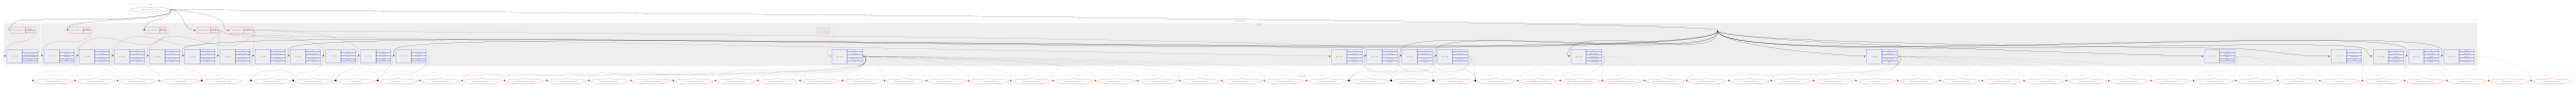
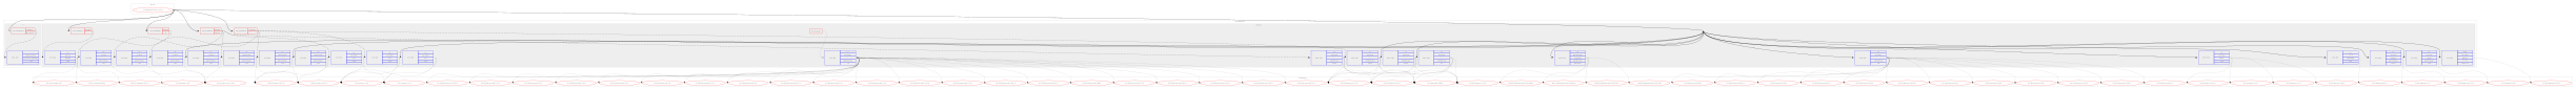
  digraph {
    compound=true
    concentrate=true
    fontname=Montserrat
    fontsize=10
    newrank=true
    rankdir=TB
    ranksep=1.5
    node [color=red fontname=Montserrat fontsize=10]
    edge [arrowhead=vee fontname=Montserrat headport=w style=dotted tailport=e weight=100]
    n1 [label="x11-libs/libxkbcommon-0.6.0" width=4]
    n2 [color=blue label=<<TABLE BORDER="0" CELLBORDER="1" CELLSPACING="0" CELLPADDING="4" WIDTH="220"><TR><TD ROWSPAN="6" CELLPADDING="30">pack_dep</TD></TR><TR><TD WIDTH="110">no</TD></TR><TR><TD>sys-devel</TD></TR><TR><TD>automake</TD></TR><TR><TD>greaterequal</TD></TR><TR><TD>1.15</TD></TR></TABLE>> shape=none]
    n3 [label=<<TABLE BORDER="0" CELLBORDER="1" CELLSPACING="0" CELLPADDING="4"><TR><TD CELLPADDING="10">any_of_group</TD></TR></TABLE>> shape=none]
    n4 [color=blue label=<<TABLE BORDER="0" CELLBORDER="1" CELLSPACING="0" CELLPADDING="4" WIDTH="220"><TR><TD ROWSPAN="6" CELLPADDING="30">pack_dep</TD></TR><TR><TD WIDTH="110">no</TD></TR><TR><TD>x11-libs</TD></TR><TR><TD>libxcb</TD></TR><TR><TD>greaterequal</TD></TR><TR><TD>1.10</TD></TR></TABLE>> shape=none]
    n5 [label=<<TABLE BORDER="0" CELLBORDER="1" CELLSPACING="0" CELLPADDING="4"><TR><TD ROWSPAN="3" CELLPADDING="10">use_conditional</TD></TR><TR><TD>positive</TD></TR><TR><TD>X</TD></TR></TABLE>> shape=none]
    n6 [color=blue label=<<TABLE BORDER="0" CELLBORDER="1" CELLSPACING="0" CELLPADDING="4" WIDTH="220"><TR><TD ROWSPAN="6" CELLPADDING="30">pack_dep</TD></TR><TR><TD WIDTH="110">no</TD></TR><TR><TD>app-doc</TD></TR><TR><TD>doxygen</TD></TR><TR><TD>none</TD></TR><TR><TD></TD></TR></TABLE>> shape=none]
    n7 [label=<<TABLE BORDER="0" CELLBORDER="1" CELLSPACING="0" CELLPADDING="4"><TR><TD ROWSPAN="3" CELLPADDING="10">use_conditional</TD></TR><TR><TD>positive</TD></TR><TR><TD>doc</TD></TR></TABLE>> shape=none]
    n8 [color=blue label=<<TABLE BORDER="0" CELLBORDER="1" CELLSPACING="0" CELLPADDING="4" WIDTH="220"><TR><TD ROWSPAN="6" CELLPADDING="30">pack_dep</TD></TR><TR><TD WIDTH="110">no</TD></TR><TR><TD>sys-devel</TD></TR><TR><TD>libtool</TD></TR><TR><TD>greaterequal</TD></TR><TR><TD>2.2.6a</TD></TR></TABLE>> shape=none]
    n9 [color=blue label=<<TABLE BORDER="0" CELLBORDER="1" CELLSPACING="0" CELLPADDING="4" WIDTH="220"><TR><TD ROWSPAN="6" CELLPADDING="30">pack_dep</TD></TR><TR><TD WIDTH="110">no</TD></TR><TR><TD>sys-devel</TD></TR><TR><TD>m4</TD></TR><TR><TD>none</TD></TR><TR><TD></TD></TR></TABLE>> shape=none]
    n10 [color=blue label=<<TABLE BORDER="0" CELLBORDER="1" CELLSPACING="0" CELLPADDING="4" WIDTH="220"><TR><TD ROWSPAN="6" CELLPADDING="30">pack_dep</TD></TR><TR><TD WIDTH="110">no</TD></TR><TR><TD>x11-misc</TD></TR><TR><TD>util-macros</TD></TR><TR><TD>greaterequal</TD></TR><TR><TD>1.18</TD></TR></TABLE>> shape=none]
    n11 [color=blue label=<<TABLE BORDER="0" CELLBORDER="1" CELLSPACING="0" CELLPADDING="4" WIDTH="220"><TR><TD ROWSPAN="6" CELLPADDING="30">pack_dep</TD></TR><TR><TD WIDTH="110">no</TD></TR><TR><TD>media-fonts</TD></TR><TR><TD>font-util</TD></TR><TR><TD>greaterequal</TD></TR><TR><TD>1.2.0</TD></TR></TABLE>> shape=none]
    n12 [label=<<TABLE BORDER="0" CELLBORDER="1" CELLSPACING="0" CELLPADDING="4"><TR><TD ROWSPAN="3" CELLPADDING="10">use_conditional</TD></TR><TR><TD>positive</TD></TR><TR><TD>ppc-aix</TD></TR></TABLE>> shape=none]
    n13 [color=blue label=<<TABLE BORDER="0" CELLBORDER="1" CELLSPACING="0" CELLPADDING="4" WIDTH="220"><TR><TD ROWSPAN="6" CELLPADDING="30">pack_dep</TD></TR><TR><TD WIDTH="110">no</TD></TR><TR><TD>sys-devel</TD></TR><TR><TD>libtool</TD></TR><TR><TD>greaterequal</TD></TR><TR><TD>2.2.6a</TD></TR></TABLE>> shape=none]
    n14 [color=blue label=<<TABLE BORDER="0" CELLBORDER="1" CELLSPACING="0" CELLPADDING="4" WIDTH="220"><TR><TD ROWSPAN="6" CELLPADDING="30">pack_dep</TD></TR><TR><TD WIDTH="110">no</TD></TR><TR><TD>sys-devel</TD></TR><TR><TD>m4</TD></TR><TR><TD>none</TD></TR><TR><TD></TD></TR></TABLE>> shape=none]
    n15 [color=blue label=<<TABLE BORDER="0" CELLBORDER="1" CELLSPACING="0" CELLPADDING="4" WIDTH="220"><TR><TD ROWSPAN="6" CELLPADDING="30">pack_dep</TD></TR><TR><TD WIDTH="110">no</TD></TR><TR><TD>x11-misc</TD></TR><TR><TD>util-macros</TD></TR><TR><TD>greaterequal</TD></TR><TR><TD>1.18</TD></TR></TABLE>> shape=none]
    n16 [color=blue label=<<TABLE BORDER="0" CELLBORDER="1" CELLSPACING="0" CELLPADDING="4" WIDTH="220"><TR><TD ROWSPAN="6" CELLPADDING="30">pack_dep</TD></TR><TR><TD WIDTH="110">no</TD></TR><TR><TD>media-fonts</TD></TR><TR><TD>font-util</TD></TR><TR><TD>greaterequal</TD></TR><TR><TD>1.2.0</TD></TR></TABLE>> shape=none]
    n17 [label=<<TABLE BORDER="0" CELLBORDER="1" CELLSPACING="0" CELLPADDING="4"><TR><TD ROWSPAN="3" CELLPADDING="10">use_conditional</TD></TR><TR><TD>positive</TD></TR><TR><TD>x86-winnt</TD></TR></TABLE>> shape=none]
    n18 [color=blue label=<<TABLE BORDER="0" CELLBORDER="1" CELLSPACING="0" CELLPADDING="4" WIDTH="220"><TR><TD ROWSPAN="6" CELLPADDING="30">pack_dep</TD></TR><TR><TD WIDTH="110">no</TD></TR><TR><TD>app-portage</TD></TR><TR><TD>elt-patches</TD></TR><TR><TD>greaterequal</TD></TR><TR><TD>20170422</TD></TR></TABLE>> shape=none]
    n19 [color=blue label=<<TABLE BORDER="0" CELLBORDER="1" CELLSPACING="0" CELLPADDING="4" WIDTH="220"><TR><TD ROWSPAN="6" CELLPADDING="30">pack_dep</TD></TR><TR><TD WIDTH="110">no</TD></TR><TR><TD>media-fonts</TD></TR><TR><TD>font-util</TD></TR><TR><TD>greaterequal</TD></TR><TR><TD>1.2.0</TD></TR></TABLE>> shape=none]
    n20 [color=blue label=<<TABLE BORDER="0" CELLBORDER="1" CELLSPACING="0" CELLPADDING="4" WIDTH="220"><TR><TD ROWSPAN="6" CELLPADDING="30">pack_dep</TD></TR><TR><TD WIDTH="110">no</TD></TR><TR><TD>sys-devel</TD></TR><TR><TD>autoconf</TD></TR><TR><TD>greaterequal</TD></TR><TR><TD>2.69</TD></TR></TABLE>> shape=none]
    n21 [color=blue label=<<TABLE BORDER="0" CELLBORDER="1" CELLSPACING="0" CELLPADDING="4" WIDTH="220"><TR><TD ROWSPAN="6" CELLPADDING="30">pack_dep</TD></TR><TR><TD WIDTH="110">no</TD></TR><TR><TD>sys-devel</TD></TR><TR><TD>bison</TD></TR><TR><TD>none</TD></TR><TR><TD></TD></TR></TABLE>> shape=none]
    n22 [color=blue label=<<TABLE BORDER="0" CELLBORDER="1" CELLSPACING="0" CELLPADDING="4" WIDTH="220"><TR><TD ROWSPAN="6" CELLPADDING="30">pack_dep</TD></TR><TR><TD WIDTH="110">no</TD></TR><TR><TD>sys-devel</TD></TR><TR><TD>libtool</TD></TR><TR><TD>greaterequal</TD></TR><TR><TD>2.2.6a</TD></TR></TABLE>> shape=none]
    n23 [color=blue label=<<TABLE BORDER="0" CELLBORDER="1" CELLSPACING="0" CELLPADDING="4" WIDTH="220"><TR><TD ROWSPAN="6" CELLPADDING="30">pack_dep</TD></TR><TR><TD WIDTH="110">no</TD></TR><TR><TD>sys-devel</TD></TR><TR><TD>libtool</TD></TR><TR><TD>greaterequal</TD></TR><TR><TD>2.4</TD></TR></TABLE>> shape=none]
    n24 [color=blue label=<<TABLE BORDER="0" CELLBORDER="1" CELLSPACING="0" CELLPADDING="4" WIDTH="220"><TR><TD ROWSPAN="6" CELLPADDING="30">pack_dep</TD></TR><TR><TD WIDTH="110">no</TD></TR><TR><TD>sys-devel</TD></TR><TR><TD>m4</TD></TR><TR><TD>none</TD></TR><TR><TD></TD></TR></TABLE>> shape=none]
    n25 [color=blue label=<<TABLE BORDER="0" CELLBORDER="1" CELLSPACING="0" CELLPADDING="4" WIDTH="220"><TR><TD ROWSPAN="6" CELLPADDING="30">pack_dep</TD></TR><TR><TD WIDTH="110">no</TD></TR><TR><TD>virtual</TD></TR><TR><TD>pkgconfig</TD></TR><TR><TD>none</TD></TR><TR><TD></TD></TR></TABLE>> shape=none]
    n26 [color=blue label=<<TABLE BORDER="0" CELLBORDER="1" CELLSPACING="0" CELLPADDING="4" WIDTH="220"><TR><TD ROWSPAN="6" CELLPADDING="30">pack_dep</TD></TR><TR><TD WIDTH="110">no</TD></TR><TR><TD>x11-misc</TD></TR><TR><TD>util-macros</TD></TR><TR><TD>greaterequal</TD></TR><TR><TD>1.18</TD></TR></TABLE>> shape=none]
    n27 [color=blue label=<<TABLE BORDER="0" CELLBORDER="1" CELLSPACING="0" CELLPADDING="4" WIDTH="220"><TR><TD ROWSPAN="6" CELLPADDING="30">pack_dep</TD></TR><TR><TD WIDTH="110">no</TD></TR><TR><TD>x11-proto</TD></TR><TR><TD>kbproto</TD></TR><TR><TD>greaterequal</TD></TR><TR><TD>1.0.6-r1</TD></TR></TABLE>> shape=none]
    n28 [color=blue label=<<TABLE BORDER="0" CELLBORDER="1" CELLSPACING="0" CELLPADDING="4" WIDTH="220"><TR><TD ROWSPAN="6" CELLPADDING="30">pack_dep</TD></TR><TR><TD WIDTH="110">no</TD></TR><TR><TD>x11-proto</TD></TR><TR><TD>xproto</TD></TR><TR><TD>greaterequal</TD></TR><TR><TD>7.0.24</TD></TR></TABLE>> shape=none]
    n29 [color=blue label=<<TABLE BORDER="0" CELLBORDER="1" CELLSPACING="0" CELLPADDING="4" WIDTH="220"><TR><TD ROWSPAN="6" CELLPADDING="30">pack_dep</TD></TR><TR><TD WIDTH="110">weak</TD></TR><TR><TD>sys-devel</TD></TR><TR><TD>gettext</TD></TR><TR><TD>smaller</TD></TR><TR><TD>0.18.1.1-r3</TD></TR></TABLE>> shape=none]
    n30 [color=blue label=<<TABLE BORDER="0" CELLBORDER="1" CELLSPACING="0" CELLPADDING="4" WIDTH="220"><TR><TD ROWSPAN="6" CELLPADDING="30">pack_dep</TD></TR><TR><TD WIDTH="110">weak</TD></TR><TR><TD>app-emulation</TD></TR><TR><TD>emul-linux-x86-xlibs</TD></TR><TR><TD>none</TD></TR><TR><TD></TD></TR></TABLE>> shape=none]
    n31 [label=<<TABLE BORDER="0" CELLBORDER="1" CELLSPACING="0" CELLPADDING="4"><TR><TD ROWSPAN="3" CELLPADDING="10">use_conditional</TD></TR><TR><TD>positive</TD></TR><TR><TD>abi_x86_32</TD></TR></TABLE>> shape=none]
    n32 [label="sys-devel/automake-1.10.3-r1" width=4]
    n33 [label="sys-devel/automake-1.10.3-r2" width=4]
    n34 [label="sys-devel/automake-1.11.6-r1" width=4]
    n35 [label="sys-devel/automake-1.11.6-r2" width=4]
    n36 [label="sys-devel/automake-1.12.6" width=4]
-   n37 [label="sys-devel/automake-1.12.6-r1" width=4]
    n38 [label="sys-devel/automake-1.13.4" width=4]
    n39 [label="sys-devel/automake-1.13.4-r1" width=4]
    n40 [label="sys-devel/automake-1.14.1" width=4]
    n41 [label="sys-devel/automake-1.14.1-r1" width=4]
    n42 [label="sys-devel/automake-1.15" width=4]
    n43 [label="sys-devel/automake-1.15-r1" width=4]
    n44 [label="sys-devel/automake-1.15-r2" width=4]
    n45 [label="sys-devel/automake-1.15.1" width=4]
    n46 [label="sys-devel/automake-1.15.1-r1" width=4]
    n47 [label="sys-devel/automake-1.4_p6-r2" width=4]
    n48 [label="sys-devel/automake-1.5-r2" width=4]
    n49 [label="sys-devel/automake-1.6.3-r2" width=4]
    n50 [label="sys-devel/automake-1.7.9-r3" width=4]
    n51 [label="sys-devel/automake-1.8.5-r5" width=4]
    n52 [label="sys-devel/automake-1.9.6-r4" width=4]
    n53 [label="sys-devel/automake-9999" width=4]
    n54 [label="x11-libs/libxcb-1.12-r2" width=4]
    n55 [label="app-doc/doxygen-1.8.12" width=4]
    n56 [label="app-doc/doxygen-1.8.13-r1" width=4]
    n57 [label="app-doc/doxygen-9999" width=4]
    n58 [label="sys-devel/libtool-2.4.6-r2" width=4]
    n59 [label="sys-devel/libtool-2.4.6-r3" width=4]
    n60 [label="sys-devel/libtool-2.4.6-r4" width=4]
    n61 [label="sys-devel/libtool-9999" width=4]
    n62 [label="sys-devel/m4-1.4.17" width=4]
    n63 [label="sys-devel/m4-1.4.18" width=4]
    n64 [label="x11-misc/util-macros-1.19.1" width=4]
    n65 [label="media-fonts/font-util-1.3.0" width=4]
    n66 [label="media-fonts/font-util-1.3.1" width=4]
    n67 [label="sys-devel/bison-1.875d" width=4]
    n68 [label="sys-devel/bison-2.4.3" width=4]
    n69 [label="sys-devel/bison-2.7.1" width=4]
    n70 [label="sys-devel/bison-3.0.4-r1" width=4]
    n71 [label="app-portage/elt-patches-20170317" width=4]
    n72 [label="app-portage/elt-patches-20170422" width=4]
    n73 [label="app-portage/elt-patches-20170815" width=4]
    n74 [label="app-portage/elt-patches-20170826.1" width=4]
    n75 [label="sys-devel/autoconf-2.13" width=4]
    n76 [label="sys-devel/autoconf-2.59-r7" width=4]
    n77 [label="sys-devel/autoconf-2.61-r2" width=4]
    n78 [label="sys-devel/autoconf-2.62-r1" width=4]
    n79 [label="sys-devel/autoconf-2.63-r1" width=4]
    n80 [label="sys-devel/autoconf-2.64" width=4]
    n81 [label="sys-devel/autoconf-2.65-r1" width=4]
    n82 [label="sys-devel/autoconf-2.67" width=4]
    n83 [label="sys-devel/autoconf-2.68" width=4]
    n84 [label="sys-devel/autoconf-2.69" width=4]
    n85 [label="sys-devel/autoconf-2.69-r4" width=4]
    n86 [label="sys-devel/autoconf-9999" width=4]
    n87 [label="virtual/pkgconfig-0-r1" width=4]
    n88 [label="sys-devel/gettext-0.19.8.1" width=4]
    n89 [label="x11-proto/kbproto-1.0.6-r1" width=4]
    n90 [label="x11-proto/kbproto-1.0.7" width=4]
    n91 [label="x11-proto/xproto-7.0.31" width=4]
    subgraph cluster_1 {
      color=gray
      label=<<i>ebuild</i>>
      rank=same
      n1
    }
    subgraph cluster_2 {
      color=gray
      label=<<i>dependencies</i>>
      subgraph cluster_3 {
        color=gray
        fillcolor="#eeeeee"
        label=<<i>compile</i>>
        style=filled
        subgraph sub_4 {
          color=gray
          fillcolor="#eeeeee"
          label=<<i>compile</i>>
          style=filled
          n3
          subgraph sub_5 {
            color=gray
            fillcolor="#eeeeee"
            label=<<i>compile</i>>
            style=filled
            n2
          }
        }
        subgraph sub_6 {
          color=gray
          fillcolor="#eeeeee"
          label=<<i>compile</i>>
          style=filled
          n5
          subgraph sub_7 {
            color=gray
            fillcolor="#eeeeee"
            label=<<i>compile</i>>
            style=filled
            n4
          }
        }
        subgraph sub_8 {
          color=gray
          fillcolor="#eeeeee"
          label=<<i>compile</i>>
          style=filled
          n7
          subgraph sub_9 {
            color=gray
            fillcolor="#eeeeee"
            label=<<i>compile</i>>
            style=filled
            n6
          }
        }
        subgraph sub_10 {
          color=gray
          fillcolor="#eeeeee"
          label=<<i>compile</i>>
          style=filled
          n12
          subgraph sub_11 {
            color=gray
            fillcolor="#eeeeee"
            label=<<i>compile</i>>
            style=filled
            n8
          }
          subgraph sub_12 {
            color=gray
            fillcolor="#eeeeee"
            label=<<i>compile</i>>
            style=filled
            n9
          }
          subgraph sub_13 {
            color=gray
            fillcolor="#eeeeee"
            label=<<i>compile</i>>
            style=filled
            n10
          }
          subgraph sub_14 {
            color=gray
            fillcolor="#eeeeee"
            label=<<i>compile</i>>
            style=filled
            n11
          }
        }
        subgraph sub_15 {
          color=gray
          fillcolor="#eeeeee"
          label=<<i>compile</i>>
          style=filled
          n17
          subgraph sub_16 {
            color=gray
            fillcolor="#eeeeee"
            label=<<i>compile</i>>
            style=filled
            n13
          }
          subgraph sub_17 {
            color=gray
            fillcolor="#eeeeee"
            label=<<i>compile</i>>
            style=filled
            n14
          }
          subgraph sub_18 {
            color=gray
            fillcolor="#eeeeee"
            label=<<i>compile</i>>
            style=filled
            n15
          }
          subgraph sub_19 {
            color=gray
            fillcolor="#eeeeee"
            label=<<i>compile</i>>
            style=filled
            n16
          }
        }
        subgraph sub_20 {
          color=gray
          fillcolor="#eeeeee"
          label=<<i>compile</i>>
          style=filled
          n18
        }
        subgraph sub_21 {
          color=gray
          fillcolor="#eeeeee"
          label=<<i>compile</i>>
          style=filled
          n19
        }
        subgraph sub_22 {
          color=gray
          fillcolor="#eeeeee"
          label=<<i>compile</i>>
          style=filled
          n20
        }
        subgraph sub_23 {
          color=gray
          fillcolor="#eeeeee"
          label=<<i>compile</i>>
          style=filled
          n21
        }
        subgraph sub_24 {
          color=gray
          fillcolor="#eeeeee"
          label=<<i>compile</i>>
          style=filled
          n22
        }
        subgraph sub_25 {
          color=gray
          fillcolor="#eeeeee"
          label=<<i>compile</i>>
          style=filled
          n23
        }
        subgraph sub_26 {
          color=gray
          fillcolor="#eeeeee"
          label=<<i>compile</i>>
          style=filled
          n24
        }
        subgraph sub_27 {
          color=gray
          fillcolor="#eeeeee"
          label=<<i>compile</i>>
          style=filled
          n25
        }
        subgraph sub_28 {
          color=gray
          fillcolor="#eeeeee"
          label=<<i>compile</i>>
          style=filled
          n26
        }
        subgraph sub_29 {
          color=gray
          fillcolor="#eeeeee"
          label=<<i>compile</i>>
          style=filled
          n27
        }
        subgraph sub_30 {
          color=gray
          fillcolor="#eeeeee"
          label=<<i>compile</i>>
          style=filled
          n28
        }
        subgraph sub_31 {
          color=gray
          fillcolor="#eeeeee"
          label=<<i>compile</i>>
          style=filled
          n29
        }
      }
      subgraph cluster_32 {
        color=gray
        fillcolor="#eeeeee"
        label=<<i>compile and run</i>>
        style=filled
      }
      subgraph cluster_33 {
        color=gray
        fillcolor="#eeeeee"
        label=<<i>run</i>>
        style=filled
        subgraph sub_34 {
          color=gray
          fillcolor="#eeeeee"
          label=<<i>run</i>>
          style=filled
          n31
          subgraph sub_35 {
            color=gray
            fillcolor="#eeeeee"
            label=<<i>run</i>>
            style=filled
            n30
          }
        }
      }
    }
    subgraph cluster_36 {
      color=gray
      label=<<i>candidates</i>>
      rank=same
      subgraph sub_37 {
        color=black
        label=<<i>candidates</i>>
        nodesep=1
        rank=same
        n32
        n33
        n34
        n35
        n36
-       n37
        n38
        n39
        n40
        n41
        n42
        n43
        n44
        n45
        n46
        n47
        n48
        n49
        n50
        n51
        n52
        n53
      }
      subgraph sub_38 {
        color=black
        label=<<i>candidates</i>>
        nodesep=1
        rank=same
        n54
      }
      subgraph sub_39 {
        color=black
        label=<<i>candidates</i>>
        nodesep=1
        rank=same
        n55
        n56
        n57
      }
      subgraph sub_40 {
        color=black
        label=<<i>candidates</i>>
        nodesep=1
        rank=same
        n58
        n59
        n60
        n61
      }
      subgraph sub_41 {
        color=black
        label=<<i>candidates</i>>
        nodesep=1
        rank=same
        n62
        n63
      }
      subgraph sub_42 {
        color=black
        label=<<i>candidates</i>>
        nodesep=1
        rank=same
        n64
      }
      subgraph sub_43 {
        color=black
        label=<<i>candidates</i>>
        nodesep=1
        rank=same
        n65
        n66
      }
      subgraph sub_44 {
        color=black
        label=<<i>candidates</i>>
        nodesep=1
        rank=same
        n58
        n59
        n60
        n61
      }
      subgraph sub_45 {
        color=black
        label=<<i>candidates</i>>
        nodesep=1
        rank=same
        n64
      }
      subgraph sub_46 {
        color=black
        label=<<i>candidates</i>>
        nodesep=1
        rank=same
        n62
        n63
      }
      subgraph sub_47 {
        color=black
        label=<<i>candidates</i>>
        nodesep=1
        rank=same
        n65
        n66
      }
      subgraph sub_48 {
        color=black
        label=<<i>candidates</i>>
        nodesep=1
        rank=same
        n67
        n68
        n69
        n70
      }
      subgraph sub_49 {
        color=black
        label=<<i>candidates</i>>
        nodesep=1
        rank=same
        n71
        n72
        n73
        n74
      }
      subgraph sub_50 {
        color=black
        label=<<i>candidates</i>>
        nodesep=1
        rank=same
        n65
        n66
      }
      subgraph sub_51 {
        color=black
        label=<<i>candidates</i>>
        nodesep=1
        rank=same
        n75
        n76
        n77
        n78
        n79
        n80
        n81
        n82
        n83
        n84
        n85
        n86
      }
      subgraph sub_52 {
        color=black
        label=<<i>candidates</i>>
        nodesep=1
        rank=same
        n58
        n59
        n60
        n61
      }
      subgraph sub_53 {
        color=black
        label=<<i>candidates</i>>
        nodesep=1
        rank=same
        n58
        n59
        n60
        n61
      }
      subgraph sub_54 {
        color=black
        label=<<i>candidates</i>>
        nodesep=1
        rank=same
        n62
        n63
      }
      subgraph sub_55 {
        color=black
        label=<<i>candidates</i>>
        nodesep=1
        rank=same
        n87
      }
      subgraph sub_56 {
        color=black
        label=<<i>candidates</i>>
        nodesep=1
        rank=same
        n88
      }
      subgraph sub_57 {
        color=black
        label=<<i>candidates</i>>
        nodesep=1
        rank=same
        n64
      }
      subgraph sub_58 {
        color=black
        label=<<i>candidates</i>>
        nodesep=1
        rank=same
        n89
        n90
      }
      subgraph sub_59 {
        color=black
        label=<<i>candidates</i>>
        nodesep=1
        rank=same
        n91
      }
      subgraph sub_60 {
        color=black
        label=<<i>candidates</i>>
        nodesep=1
        rank=same
      }
    }
    n1 -> n5 [style=solid weight=20]
    n1 -> n7 [style=solid weight=20]
    n1 -> n12 [style=solid weight=20]
    n1 -> n17 [style=solid weight=20]
    n1 -> n18 [style=solid weight=20]
    n1 -> n19 [style=solid weight=20]
    n1 -> n20 [style=solid weight=20]
    n1 -> n21 [style=solid weight=20]
    n1 -> n22 [style=solid weight=20]
    n1 -> n23 [style=solid weight=20]
    n1 -> n24 [style=solid weight=20]
    n1 -> n25 [style=solid weight=20]
    n1 -> n26 [style=solid weight=20]
    n1 -> n27 [style=solid weight=20]
    n1 -> n28 [style=solid weight=20]
    n1 -> n29 [style=solid weight=20]
    n1 -> n31 [arrowhead=odot style=solid weight=20]
    n2 -> n32
    n2 -> n33
    n2 -> n34
    n2 -> n35
    n2 -> n36
-   n2 -> n37
    n2 -> n38
    n2 -> n39
    n2 -> n40
    n2 -> n41
    n2 -> n42
    n2 -> n43
    n2 -> n44
    n2 -> n45
    n2 -> n46
    n2 -> n47
    n2 -> n48
    n2 -> n49
    n2 -> n50
    n2 -> n51
    n2 -> n52
    n2 -> n53
    n3 -> n2 [arrowhead=oinv weight=20]
    n4 -> n54
    n5 -> n4 [style=dashed weight=20]
    n6 -> n55
    n6 -> n56
    n6 -> n57
    n7 -> n6 [style=dashed weight=20]
    n8 -> n58
    n8 -> n59
    n8 -> n60
    n8 -> n61
    n9 -> n62
    n9 -> n63
    n10 -> n64
    n11 -> n65
    n11 -> n66
    n12 -> n8 [style=dashed weight=20]
    n12 -> n9 [style=dashed weight=20]
    n12 -> n10 [style=dashed weight=20]
    n12 -> n11 [style=dashed weight=20]
    n13 -> n58
    n13 -> n59
    n13 -> n60
    n13 -> n61
    n14 -> n62
    n14 -> n63
    n15 -> n64
    n16 -> n65
    n16 -> n66
    n17 -> n13 [style=dashed weight=20]
    n17 -> n14 [style=dashed weight=20]
    n17 -> n15 [style=dashed weight=20]
    n17 -> n16 [style=dashed weight=20]
    n18 -> n71
    n18 -> n72
    n18 -> n73
    n18 -> n74
    n19 -> n65
    n19 -> n66
    n20 -> n75
    n20 -> n76
    n20 -> n77
    n20 -> n78
    n20 -> n79
    n20 -> n80
    n20 -> n81
    n20 -> n82
    n20 -> n83
    n20 -> n84
    n20 -> n85
    n20 -> n86
    n21 -> n67
    n21 -> n68
    n21 -> n69
    n21 -> n70
    n22 -> n58
    n22 -> n59
    n22 -> n60
    n22 -> n61
    n23 -> n58
    n23 -> n59
    n23 -> n60
    n23 -> n61
    n24 -> n62
    n24 -> n63
    n25 -> n87
    n26 -> n64
    n27 -> n89
    n27 -> n90
    n28 -> n91
    n29 -> n88
    n31 -> n30 [style=dashed weight=20]
  }
